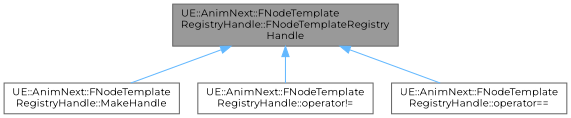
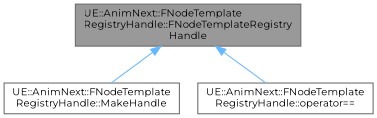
  digraph {
    rankdir=TB
    fontname=Montserrat
    node [color=grey40 fillcolor=white fontname=Montserrat fontsize=10 shape=box style=filled]
    edge [color=steelblue1 dir=back fontname=Montserrat fontsize=10 labelfontname=Helvetica labelfontsize=10 style=solid]
    n1 [color=gray40 fillcolor=grey60 fontcolor=black height=0.2 label="UE::AnimNext::FNodeTemplate\lRegistryHandle::FNodeTemplateRegistry\lHandle" width=0.4]
    n2 [height=0.2 label="UE::AnimNext::FNodeTemplate\lRegistryHandle::MakeHandle" width=0.4]
-   n3 [height=0.2 label="UE::AnimNext::FNodeTemplate\lRegistryHandle::operator!=" width=0.4]
    n4 [height=0.2 label="UE::AnimNext::FNodeTemplate\lRegistryHandle::operator==" width=0.4]
    n1 -> n2
-   n1 -> n3
    n1 -> n4
  }
